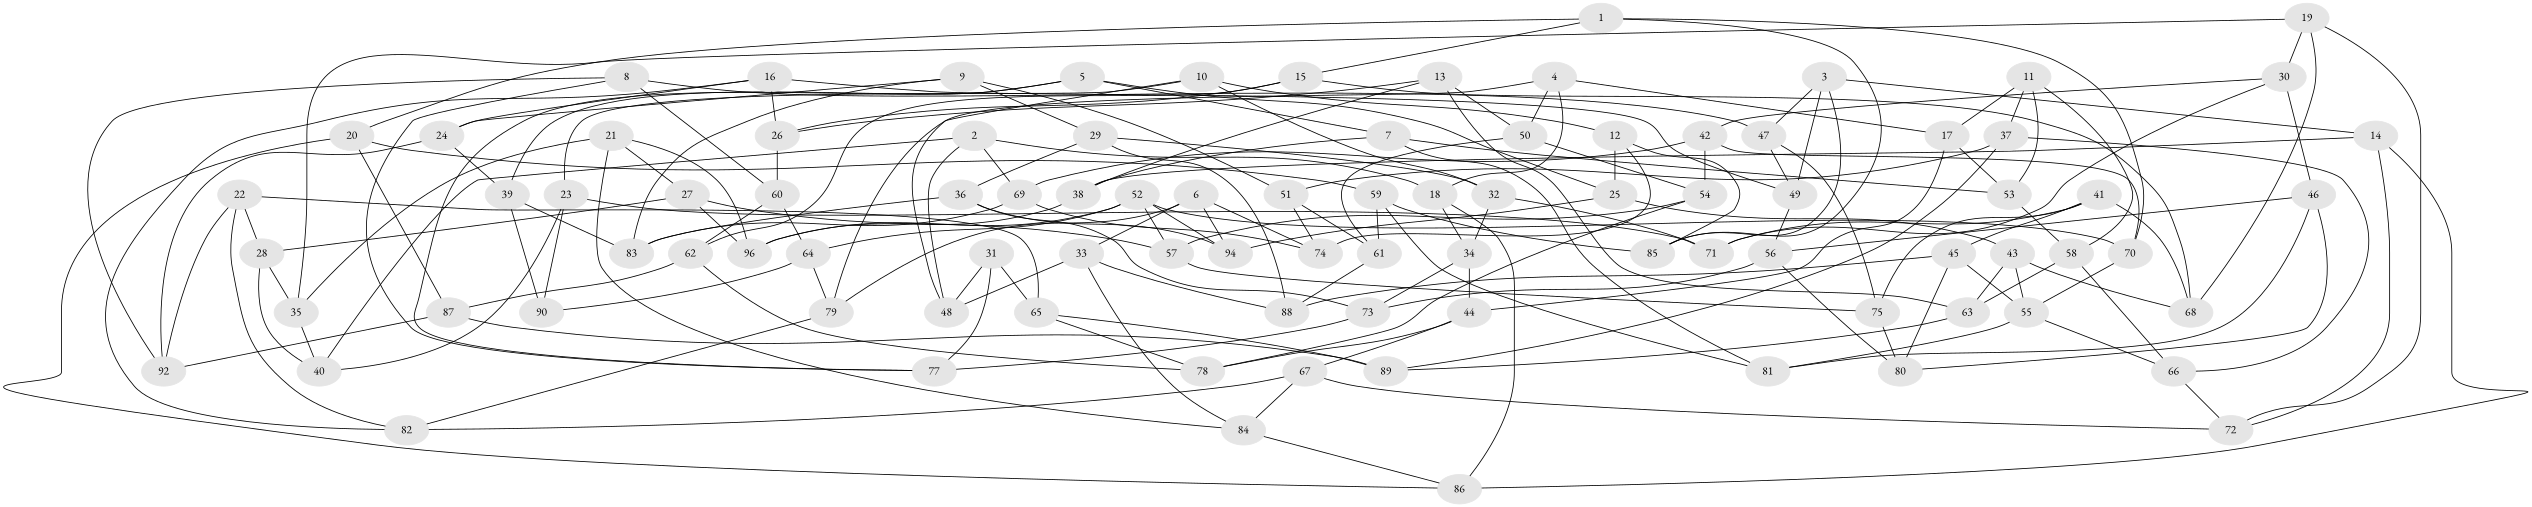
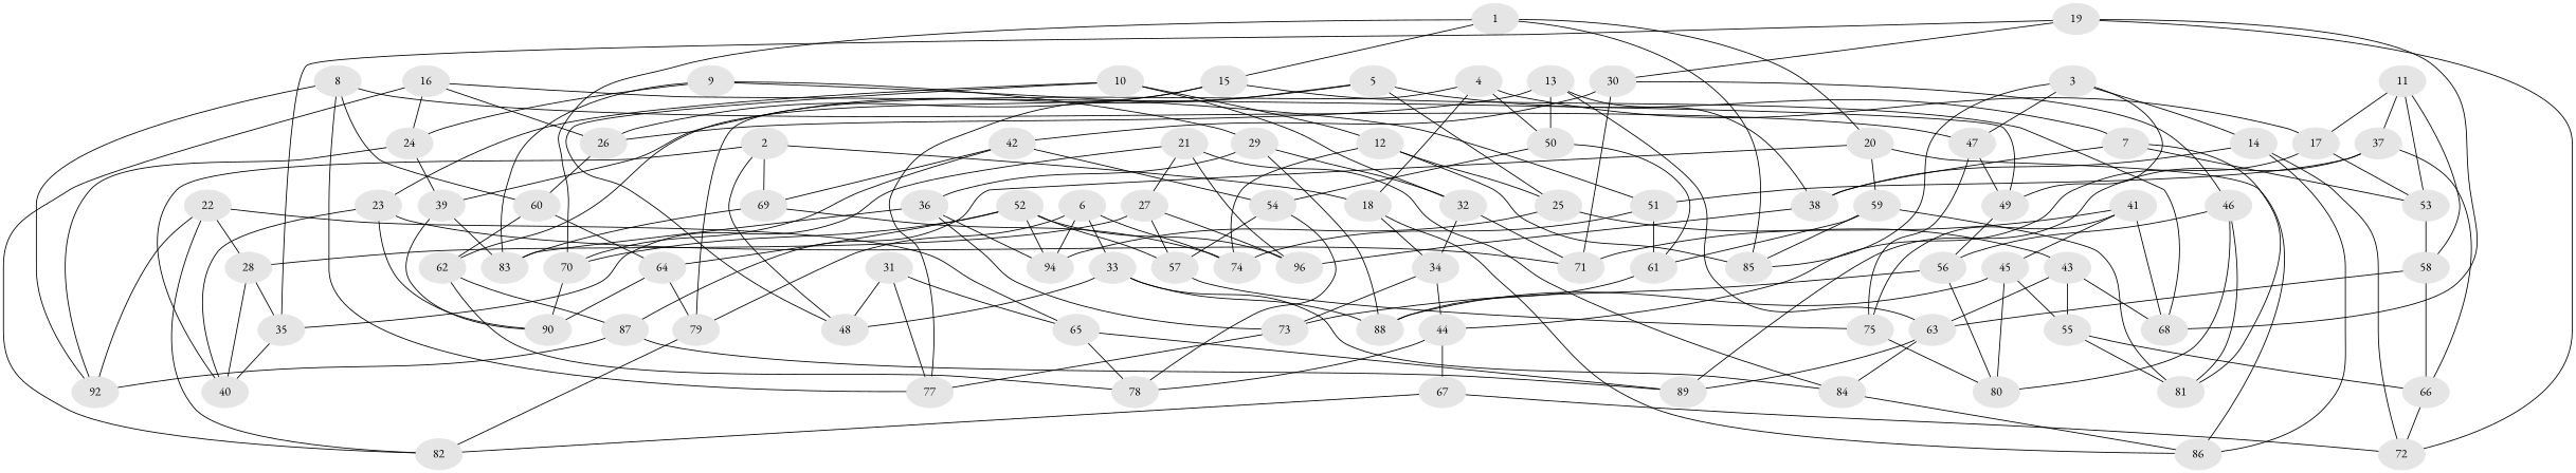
  graph {
    fontname="EB Garamond"
    node [color=gray90 fontname="EB Garamond" style=filled]
    edge [fontname="EB Garamond"]
    1
    15
    20
    70
    85
    26
    62
    68
    86
    59
    87
    90
    2
    18
    40
    48
    69
    34
    74
    83
    3
    14
    47
    49
    38
    72
    75
    56
    4
    17
    50
    79
    53
    44
    54
    61
    82
    5
    7
    25
    39
    77
    81
    n44 [label=94]
    43
    6
    33
    84
    88
    n50 [label=96]
    58
    8
    60
    92
    64
    9
    24
    29
    51
    32
    36
    10
    12
    23
    71
    11
    37
    66
    89
    63
    13
    78
    16
    67
    73
    19
    30
    35
    42
    46
    21
    27
    28
    57
    22
    65
    55
    80
    31
    41
    45
    52
    1 -- 15
    1 -- 20
    1 -- 70
    1 -- 85
    15 -- 26
    15 -- 62
    15 -- 68
    20 -- 86
    20 -- 59
    20 -- 87
-   70 -- 55
+   70 -- 90
    26 -- 60
    62 -- 87
    62 -- 78
    59 -- 85
    59 -- 61
    59 -- 81
    87 -- 92
    87 -- 89
    2 -- 18
    2 -- 40
    2 -- 48
    2 -- 69
    18 -- 86
    18 -- 34
    69 -- 74
    69 -- 83
    34 -- 44
    34 -- 73
    3 -- 85
    3 -- 14
    3 -- 47
    3 -- 49
    14 -- 86
    14 -- 38
    14 -- 72
    47 -- 49
    47 -- 75
    49 -- 56
    38 -- n50
    75 -- 80
    56 -- 73
    56 -- 80
    4 -- 18
    4 -- 17
    4 -- 50
    4 -- 79
    17 -- 53
    17 -- 44
    50 -- 54
    50 -- 61
    79 -- 82
    53 -- 58
    44 -- 78
    44 -- 67
    54 -- 78
    54 -- 57
    61 -- 88
    5 -- 7
    5 -- 25
    5 -- 39
    5 -- 77
    7 -- 38
    7 -- 53
    7 -- 81
    25 -- n44
    25 -- 43
    39 -- 90
    39 -- 83
    43 -- 68
    43 -- 63
    43 -- 55
    6 -- 74
    6 -- 79
    6 -- n44
    6 -- 33
    33 -- 48
    33 -- 84
    33 -- 88
    84 -- 86
    58 -- 66
    58 -- 63
    8 -- 47
    8 -- 77
    8 -- 60
    8 -- 92
    60 -- 62
    60 -- 64
    64 -- 90
    64 -- 79
    9 -- 83
    9 -- 24
    9 -- 29
    9 -- 51
    24 -- 39
    24 -- 92
    29 -- 88
    29 -- 32
    29 -- 36
    51 -- 74
    51 -- 61
    32 -- 34
    32 -- 71
    36 -- 83
    36 -- n44
    36 -- 73
    10 -- 48
    10 -- 32
    10 -- 12
    10 -- 23
    12 -- 85
    12 -- 74
    12 -- 25
    23 -- 90
    23 -- 40
    23 -- 71
    11 -- 17
    11 -- 53
    11 -- 58
    11 -- 37
    37 -- 51
    37 -- 66
    37 -- 89
    66 -- 72
    63 -- 89
    13 -- 26
    13 -- 38
    13 -- 50
    13 -- 63
    16 -- 26
    16 -- 49
    16 -- 82
    16 -- 24
    67 -- 72
    67 -- 82
-   67 -- 84
+   63 -- 84
    73 -- 77
    19 -- 68
    19 -- 72
    19 -- 30
    19 -- 35
    30 -- 71
    30 -- 42
    30 -- 46
    35 -- 40
    42 -- 70
    42 -- 69
    42 -- 54
    46 -- 56
    46 -- 81
    46 -- 80
    21 -- 84
    21 -- n50
    21 -- 35
    21 -- 27
    27 -- n50
    27 -- 28
    27 -- 57
    28 -- 40
    28 -- 35
    57 -- 75
    22 -- 82
    22 -- 92
    22 -- 28
    22 -- 65
    65 -- 89
    65 -- 78
    55 -- 81
    55 -- 66
    31 -- 48
    31 -- 77
    31 -- 65
    41 -- 68
    41 -- 75
    41 -- 71
    41 -- 45
    45 -- 88
    45 -- 55
    45 -- 80
    52 -- 70
    52 -- n44
    52 -- n50
    52 -- 64
    52 -- 57
  }
